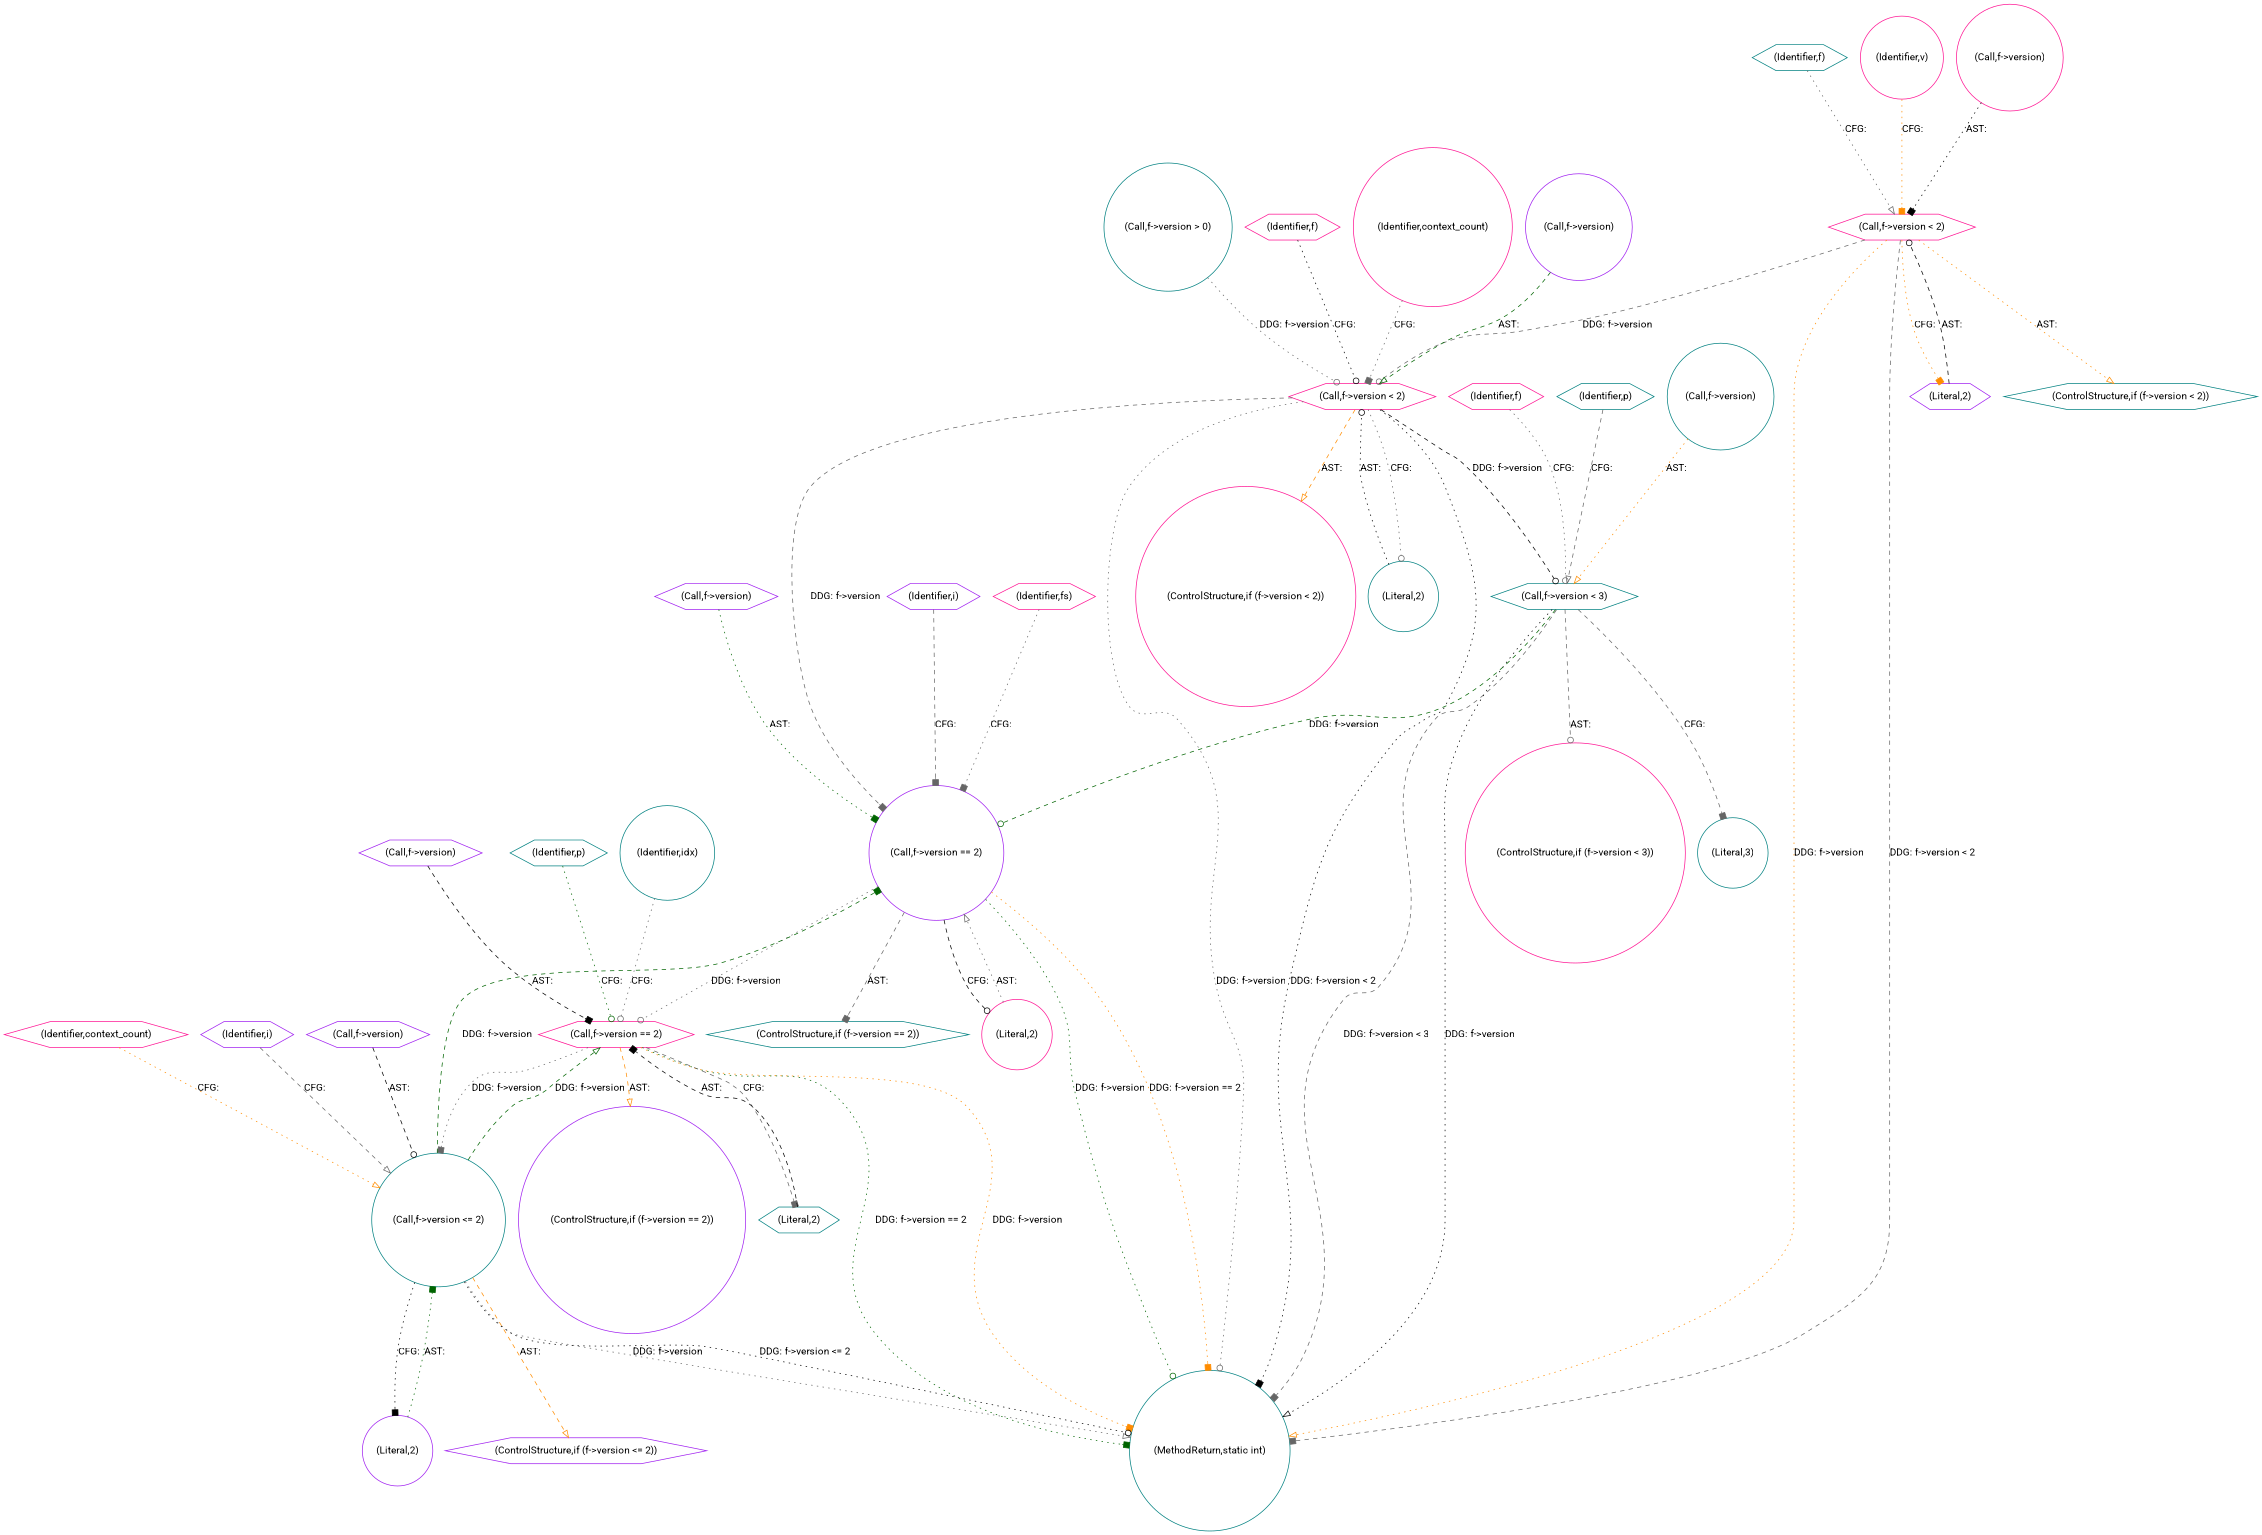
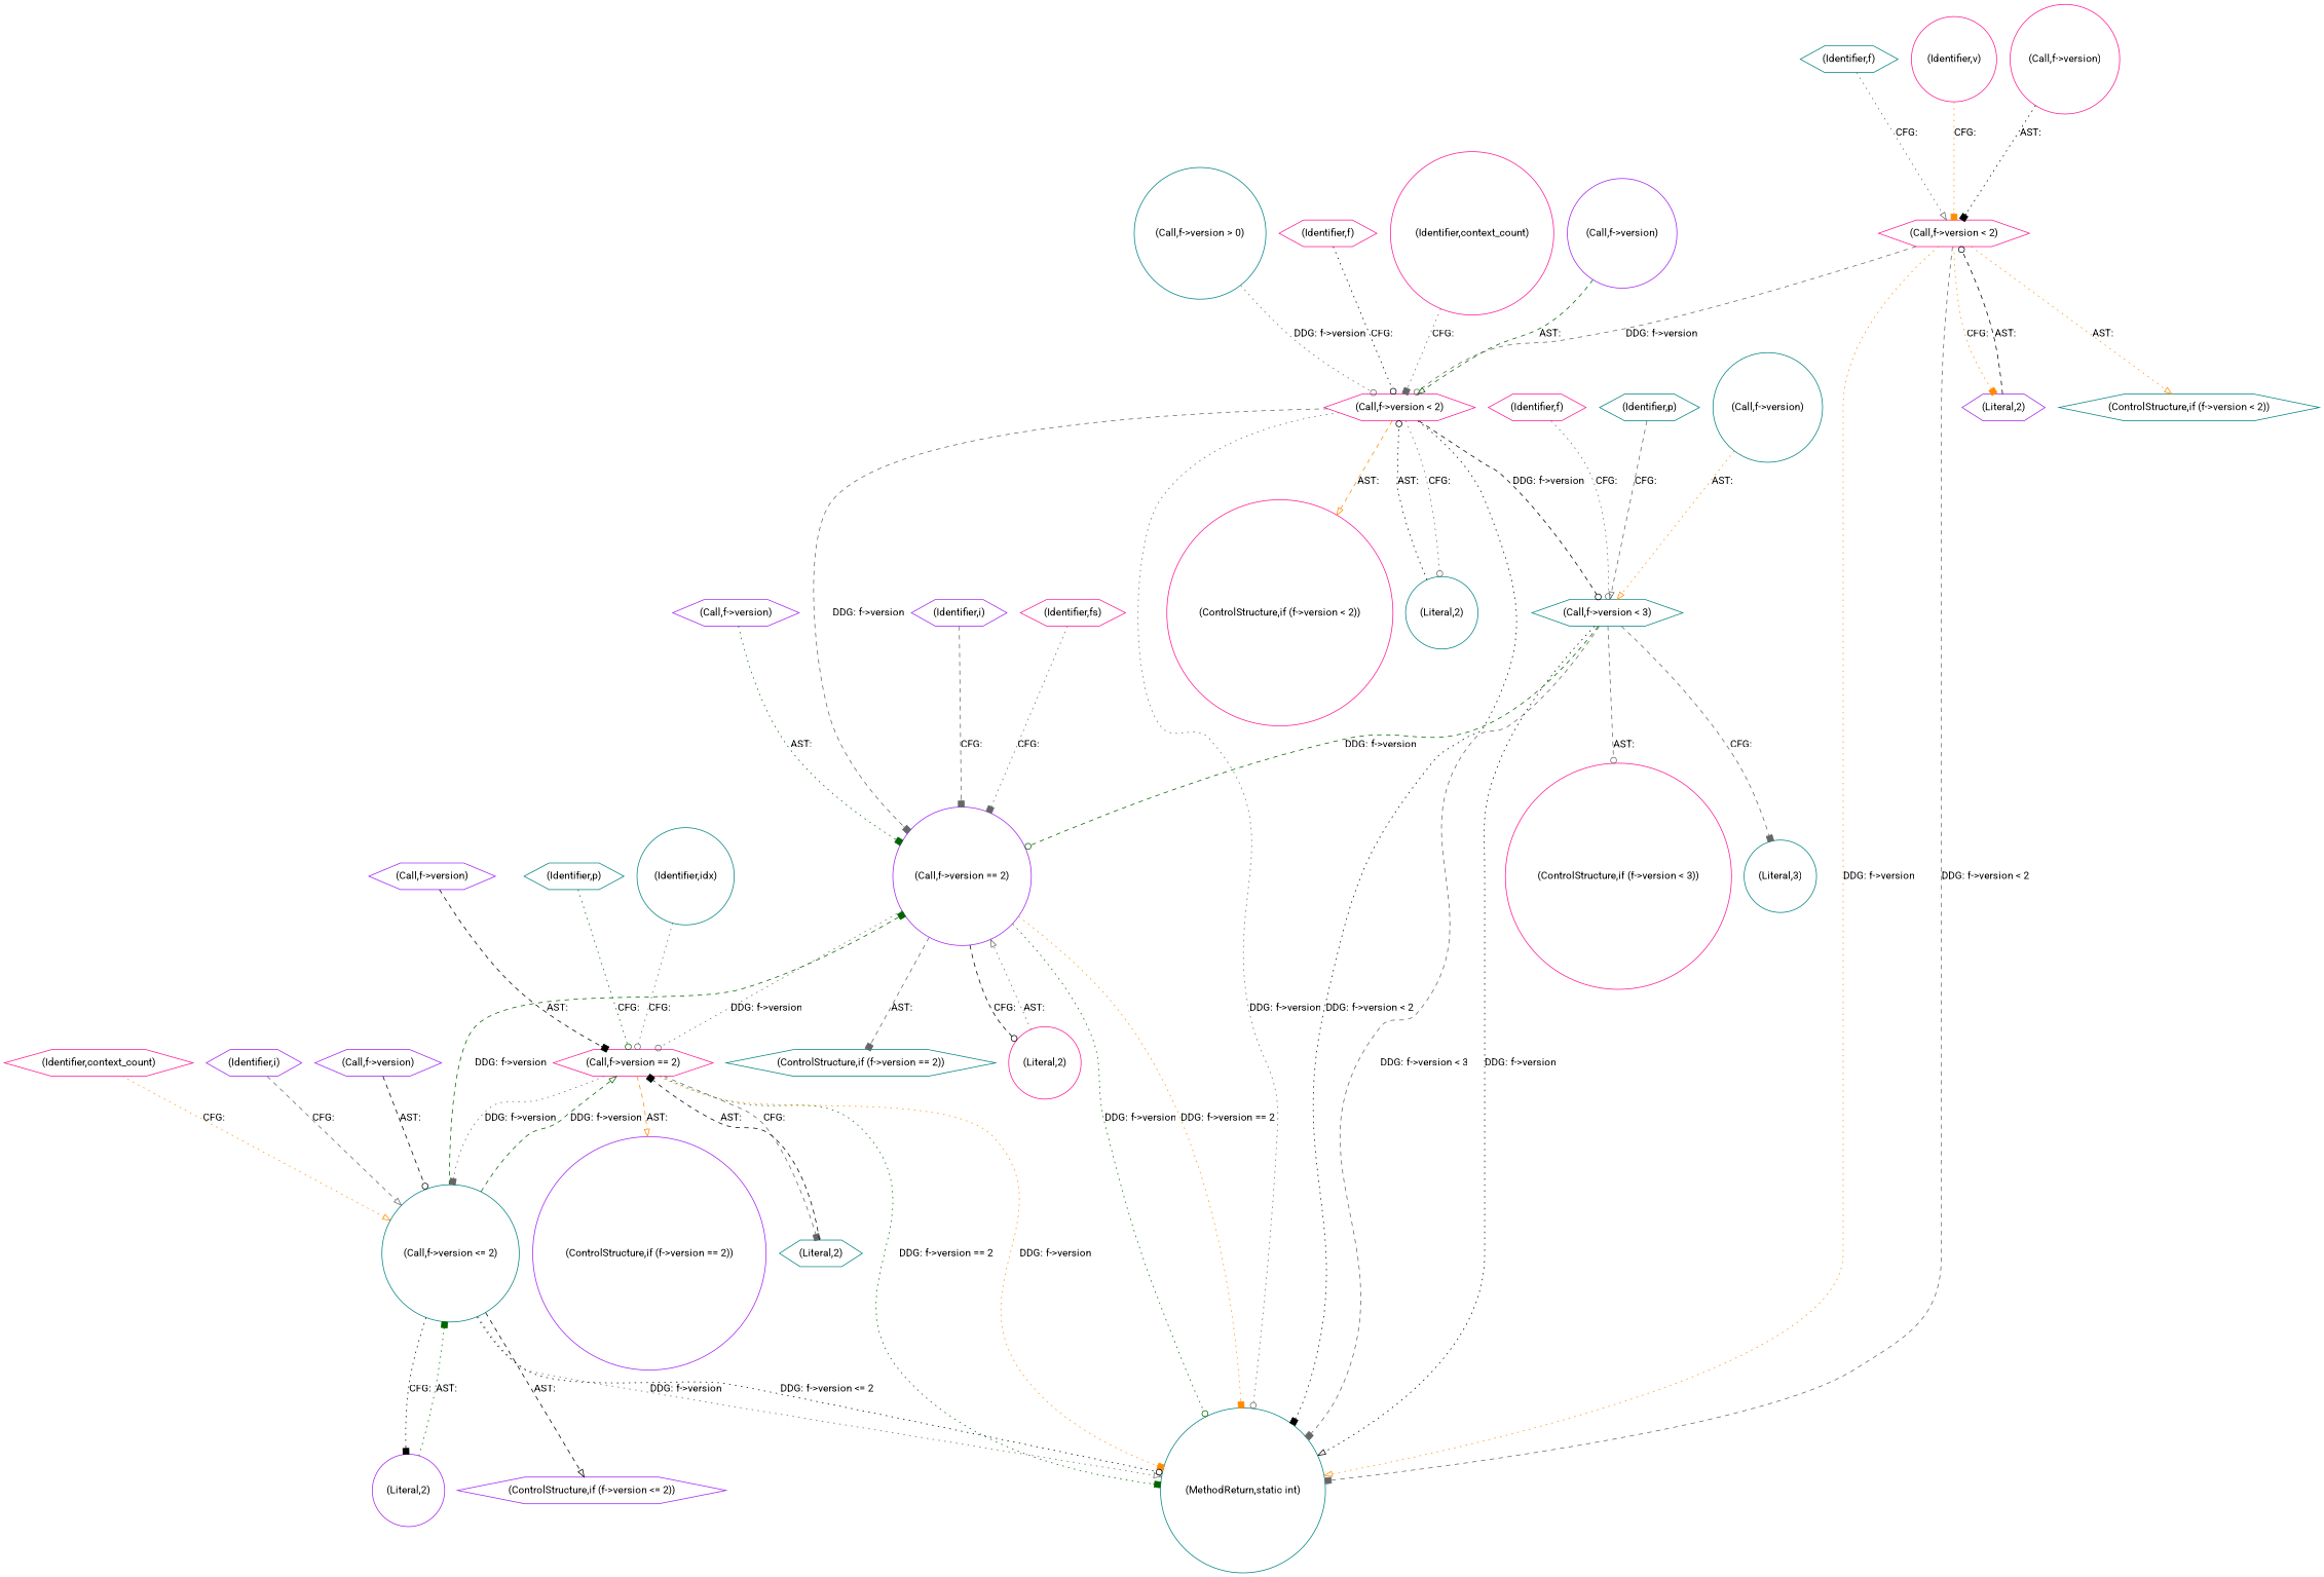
  digraph {
    fontname=Roboto
    node [color=teal fontname=Roboto shape=hexagon]
    edge [arrowhead=box color=gray40 fontname=Roboto style=dotted]
    n1 [color=deeppink label="(Call,f->version < 2)"]
    n2 [color=deeppink label="(Call,f->version < 2)"]
    n3 [label="(ControlStructure,if (f->version < 2))"]
    n4 [label="(MethodReturn,static int)" shape=circle]
    n5 [color=purple label="(Literal,2)"]
    n6 [label="(Call,f->version < 3)"]
    n7 [color=purple label="(Call,f->version == 2)" shape=circle]
    n8 [label="(Literal,2)" shape=circle]
    n9 [color=deeppink label="(ControlStructure,if (f->version < 2))" shape=circle]
    n10 [color=deeppink label="(ControlStructure,if (f->version < 3))" shape=circle]
    n11 [label="(Literal,3)" shape=circle]
    n12 [color=deeppink label="(Call,f->version == 2)"]
    n13 [label="(ControlStructure,if (f->version == 2))"]
    n14 [color=deeppink label="(Literal,2)" shape=circle]
    n15 [label="(Call,f->version <= 2)" shape=circle]
    n16 [color=purple label="(ControlStructure,if (f->version == 2))" shape=circle]
    n17 [label="(Literal,2)"]
    n18 [color=purple label="(Literal,2)" shape=circle]
    n19 [color=purple label="(ControlStructure,if (f->version <= 2))"]
    n20 [label="(Call,f->version > 0)" shape=circle]
    n21 [color=deeppink label="(Identifier,f)"]
    n22 [label="(Identifier,idx)" shape=circle]
    n23 [color=deeppink label="(Identifier,f)"]
    n24 [color=purple label="(Call,f->version)"]
    n25 [color=deeppink label="(Identifier,context_count)" shape=circle]
    n26 [label="(Identifier,f)"]
    n27 [color=deeppink label="(Identifier,fs)"]
    n28 [color=purple label="(Identifier,i)"]
    n29 [label="(Identifier,p)"]
    n30 [color=purple label="(Identifier,i)"]
    n31 [color=purple label="(Call,f->version)"]
    n32 [color=purple label="(Call,f->version)" shape=circle]
    n33 [color=purple label="(Call,f->version)"]
    n34 [color=deeppink label="(Identifier,v)" shape=circle]
    n35 [label="(Identifier,p)"]
    n36 [color=deeppink label="(Call,f->version)" shape=circle]
    n37 [label="(Call,f->version)" shape=circle]
    n38 [color=deeppink label="(Identifier,context_count)"]
    n1 -> n2 [arrowhead=odot label="DDG: f->version" style=dashed]
    n1 -> n3 [arrowhead=onormal color=darkorange label="AST: "]
    n1 -> n4 [arrowhead=onormal color=darkorange label="DDG: f->version"]
    n1 -> n4 [label="DDG: f->version < 2" style=dashed]
    n1 -> n5 [color=darkorange label="CFG: "]
    n2 -> n4 [color=black label="DDG: f->version < 2"]
    n2 -> n4 [arrowhead=odot label="DDG: f->version"]
    n2 -> n6 [arrowhead=odot color=black label="DDG: f->version" style=dashed]
    n2 -> n7 [label="DDG: f->version" style=dashed]
    n2 -> n8 [arrowhead=odot label="CFG: "]
    n2 -> n9 [arrowhead=onormal color=darkorange label="AST: " style=dashed]
    n5 -> n1 [arrowhead=odot color=black label="AST: " style=dashed]
    n6 -> n4 [label="DDG: f->version < 3" style=dashed]
    n6 -> n4 [arrowhead=onormal color=black label="DDG: f->version"]
    n6 -> n7 [arrowhead=odot color=darkgreen label="DDG: f->version" style=dashed]
    n6 -> n10 [arrowhead=odot label="AST: " style=dashed]
    n6 -> n11 [label="CFG: " style=dashed]
    n7 -> n4 [color=darkorange label="DDG: f->version == 2"]
    n7 -> n4 [arrowhead=odot color=darkgreen label="DDG: f->version"]
    n7 -> n12 [arrowhead=odot label="DDG: f->version"]
    n7 -> n13 [label="AST: " style=dashed]
    n7 -> n14 [arrowhead=odot color=black label="CFG: " style=dashed]
    n8 -> n2 [arrowhead=odot color=black label="AST: "]
    n12 -> n4 [color=darkgreen label="DDG: f->version == 2"]
    n12 -> n4 [color=darkorange label="DDG: f->version"]
    n12 -> n15 [label="DDG: f->version"]
    n12 -> n16 [arrowhead=onormal color=darkorange label="AST: " style=dashed]
    n12 -> n17 [label="CFG: " style=dashed]
    n14 -> n7 [arrowhead=onormal label="AST: "]
    n15 -> n4 [arrowhead=onormal label="DDG: f->version"]
    n15 -> n4 [arrowhead=odot color=black label="DDG: f->version <= 2"]
    n15 -> n7 [color=darkgreen label="DDG: f->version" style=dashed]
    n15 -> n12 [arrowhead=onormal color=darkgreen label="DDG: f->version" style=dashed]
    n15 -> n18 [color=black label="CFG: "]
-   n15 -> n19 [arrowhead=onormal color=darkorange label="AST: " style=dashed]
+   n15 -> n19 [arrowhead=onormal color=black label="AST: " style=dashed]
    n17 -> n12 [color=black label="AST: " style=dashed]
    n18 -> n15 [color=darkgreen label="AST: "]
    n20 -> n2 [arrowhead=odot label="DDG: f->version"]
    n21 -> n6 [arrowhead=odot label="CFG: "]
    n22 -> n12 [arrowhead=odot label="CFG: "]
    n23 -> n2 [arrowhead=odot color=black label="CFG: "]
    n24 -> n12 [color=black label="AST: " style=dashed]
    n25 -> n2 [label="CFG: "]
    n26 -> n1 [arrowhead=onormal label="CFG: "]
    n27 -> n7 [label="CFG: "]
    n28 -> n7 [label="CFG: " style=dashed]
    n29 -> n12 [arrowhead=odot color=darkgreen label="CFG: "]
    n30 -> n15 [arrowhead=onormal label="CFG: " style=dashed]
    n31 -> n15 [arrowhead=odot color=black label="AST: " style=dashed]
    n32 -> n2 [arrowhead=onormal color=darkgreen label="AST: " style=dashed]
    n33 -> n7 [color=darkgreen label="AST: "]
    n34 -> n1 [color=darkorange label="CFG: "]
    n35 -> n6 [arrowhead=onormal label="CFG: " style=dashed]
    n36 -> n1 [color=black label="AST: "]
    n37 -> n6 [arrowhead=onormal color=darkorange label="AST: "]
    n38 -> n15 [arrowhead=onormal color=darkorange label="CFG: "]
  }
